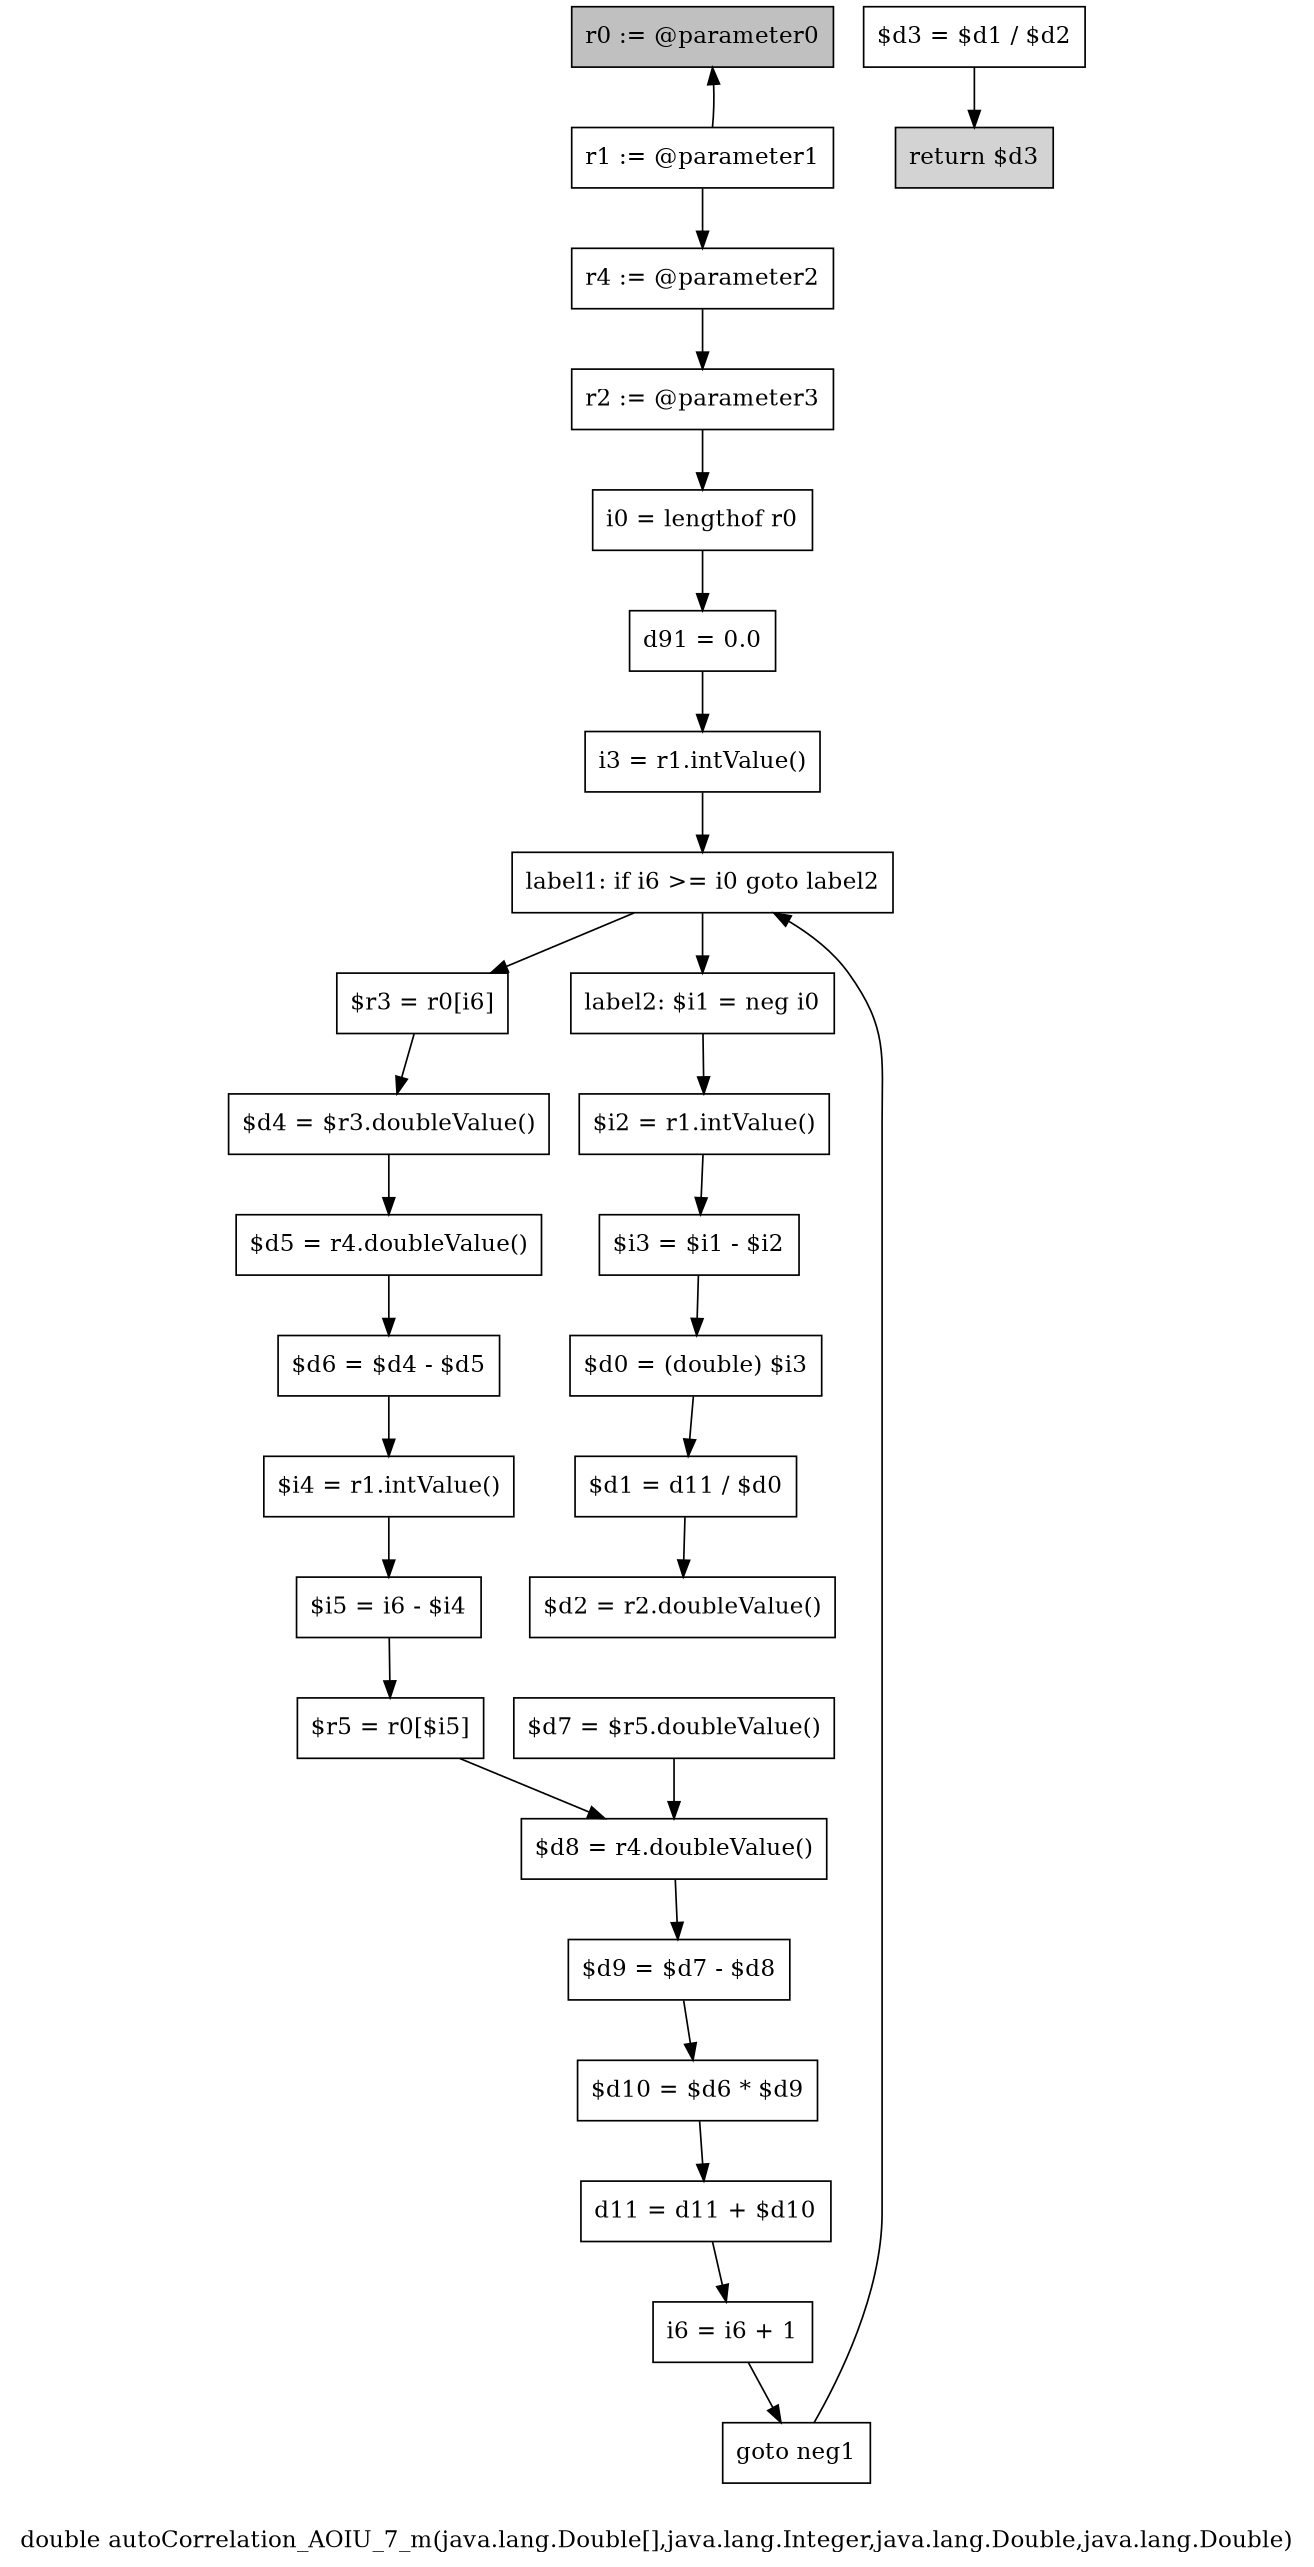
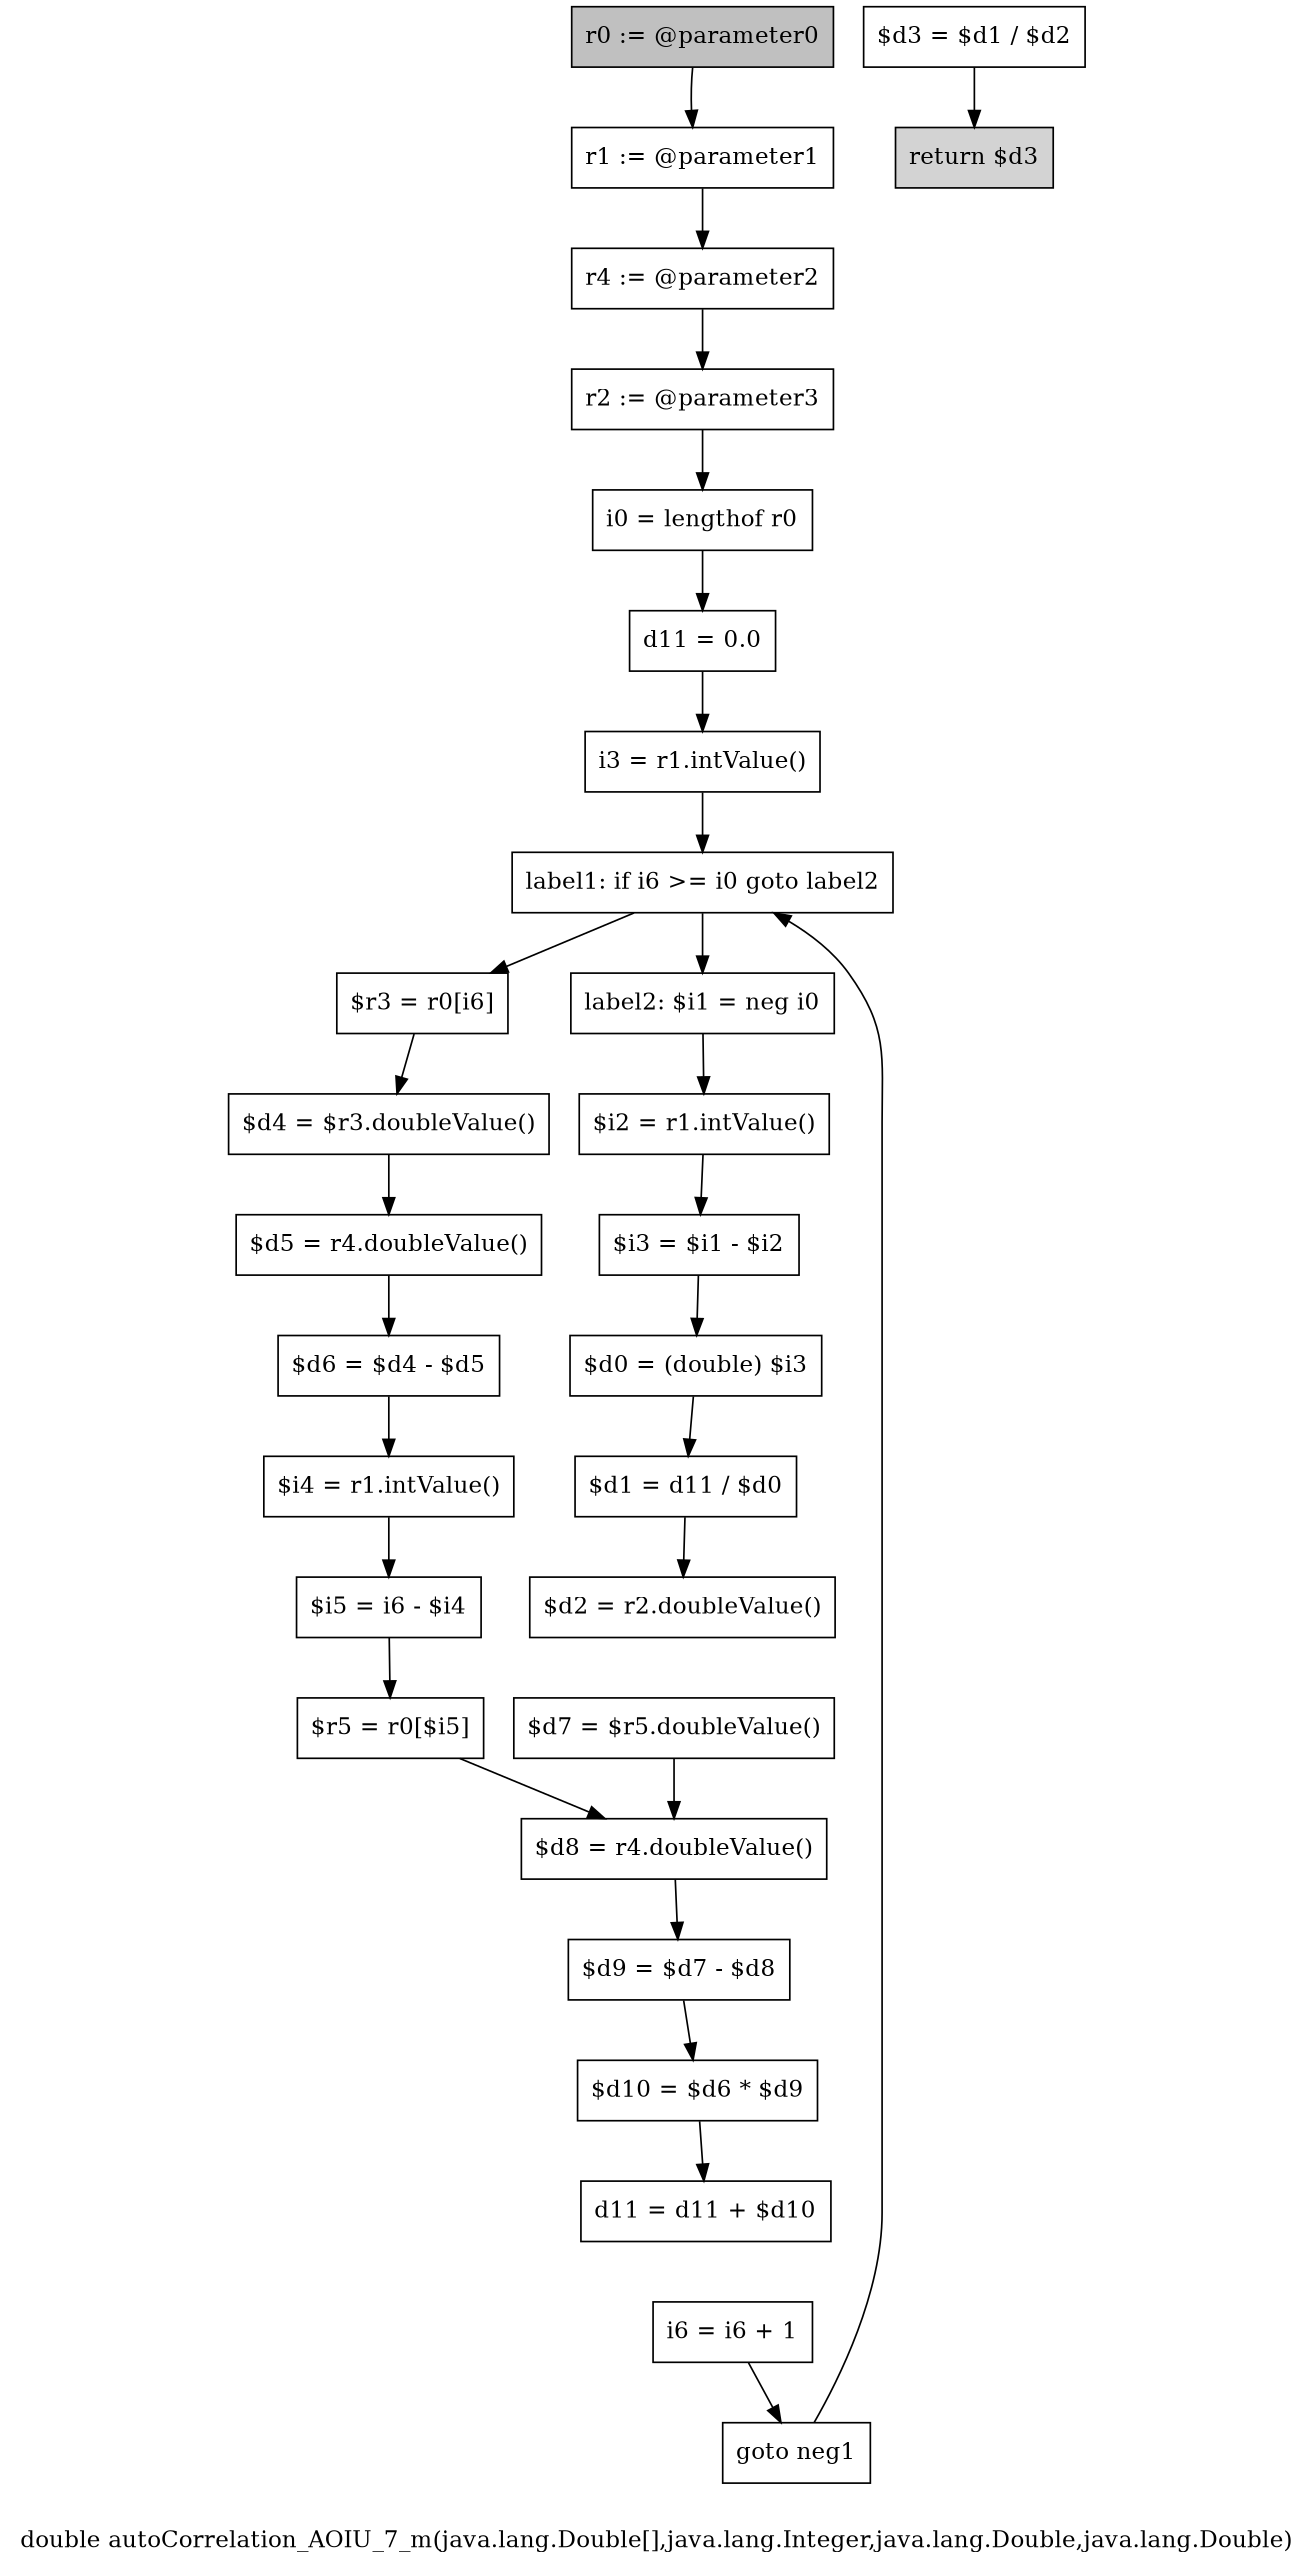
  digraph {
    label="double autoCorrelation_AOIU_7_m(java.lang.Double[],java.lang.Integer,java.lang.Double,java.lang.Double)"
    node [shape=box]
    n1 [fillcolor=gray label="r0 := @parameter0" style=filled]
    n2 [label="r1 := @parameter1"]
    n3 [label="r4 := @parameter2"]
    n4 [label="r2 := @parameter3"]
    n5 [label="i0 = lengthof r0"]
-   n6 [label="d91 = 0.0"]
+   n6 [label="d11 = 0.0"]
    n7 [label="i3 = r1.intValue()"]
    n8 [label="label1: if i6 >= i0 goto label2"]
    n9 [label="$r3 = r0[i6]"]
    n10 [label="label2: $i1 = neg i0"]
    n11 [label="$d4 = $r3.doubleValue()"]
    n12 [label="$i2 = r1.intValue()"]
    n13 [label="$d5 = r4.doubleValue()"]
    n14 [label="$i3 = $i1 - $i2"]
    n15 [label="$d6 = $d4 - $d5"]
    n16 [label="$i4 = r1.intValue()"]
    n17 [label="$i5 = i6 - $i4"]
    n18 [label="$r5 = r0[$i5]"]
    n19 [label="$d8 = r4.doubleValue()"]
    n20 [label="$d7 = $r5.doubleValue()"]
    n21 [label="$d9 = $d7 - $d8"]
    n22 [label="$d10 = $d6 * $d9"]
    n23 [label="d11 = d11 + $d10"]
    n24 [label="i6 = i6 + 1"]
    n25 [label="goto neg1"]
    n26 [label="$d0 = (double) $i3"]
    n27 [label="$d1 = d11 / $d0"]
    n28 [label="$d2 = r2.doubleValue()"]
    n29 [label="$d3 = $d1 / $d2"]
    n30 [fillcolor=lightgray label="return $d3" style=filled]
-   n2 -> n1
+   n1 -> n2
    n2 -> n3
    n3 -> n4
    n4 -> n5
    n5 -> n6
    n6 -> n7
    n7 -> n8
    n8 -> n9
    n8 -> n10
    n9 -> n11
    n10 -> n12
    n11 -> n13
    n12 -> n14
    n13 -> n15
    n14 -> n26
    n15 -> n16
    n16 -> n17
    n17 -> n18
    n18 -> n19
    n19 -> n21
    n20 -> n19
    n21 -> n22
    n22 -> n23
-   n23 -> n24
    n24 -> n25
    n25 -> n8
    n26 -> n27
    n27 -> n28
    n29 -> n30
  }
